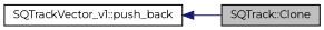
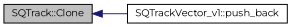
  digraph {
    rankdir=LR
    fontname=Montserrat
    node [color=black fontname=Montserrat fontsize=10 shape=record]
    n1 [fillcolor=grey75 fontcolor=black height=0.2 label="SQTrack::Clone" style=filled width=0.4]
    n2 [height=0.2 label="SQTrackVector_v1::push_back" width=0.4]
-   n2 -> n1 [color=midnightblue dir=back fontname=Montserrat fontsize=10 labelfontname=FreeSans labelfontsize=10 style=solid]
+   n1 -> n2 [color=midnightblue dir=back fontname=Montserrat fontsize=10 labelfontname=FreeSans labelfontsize=10 style=solid]
  }
